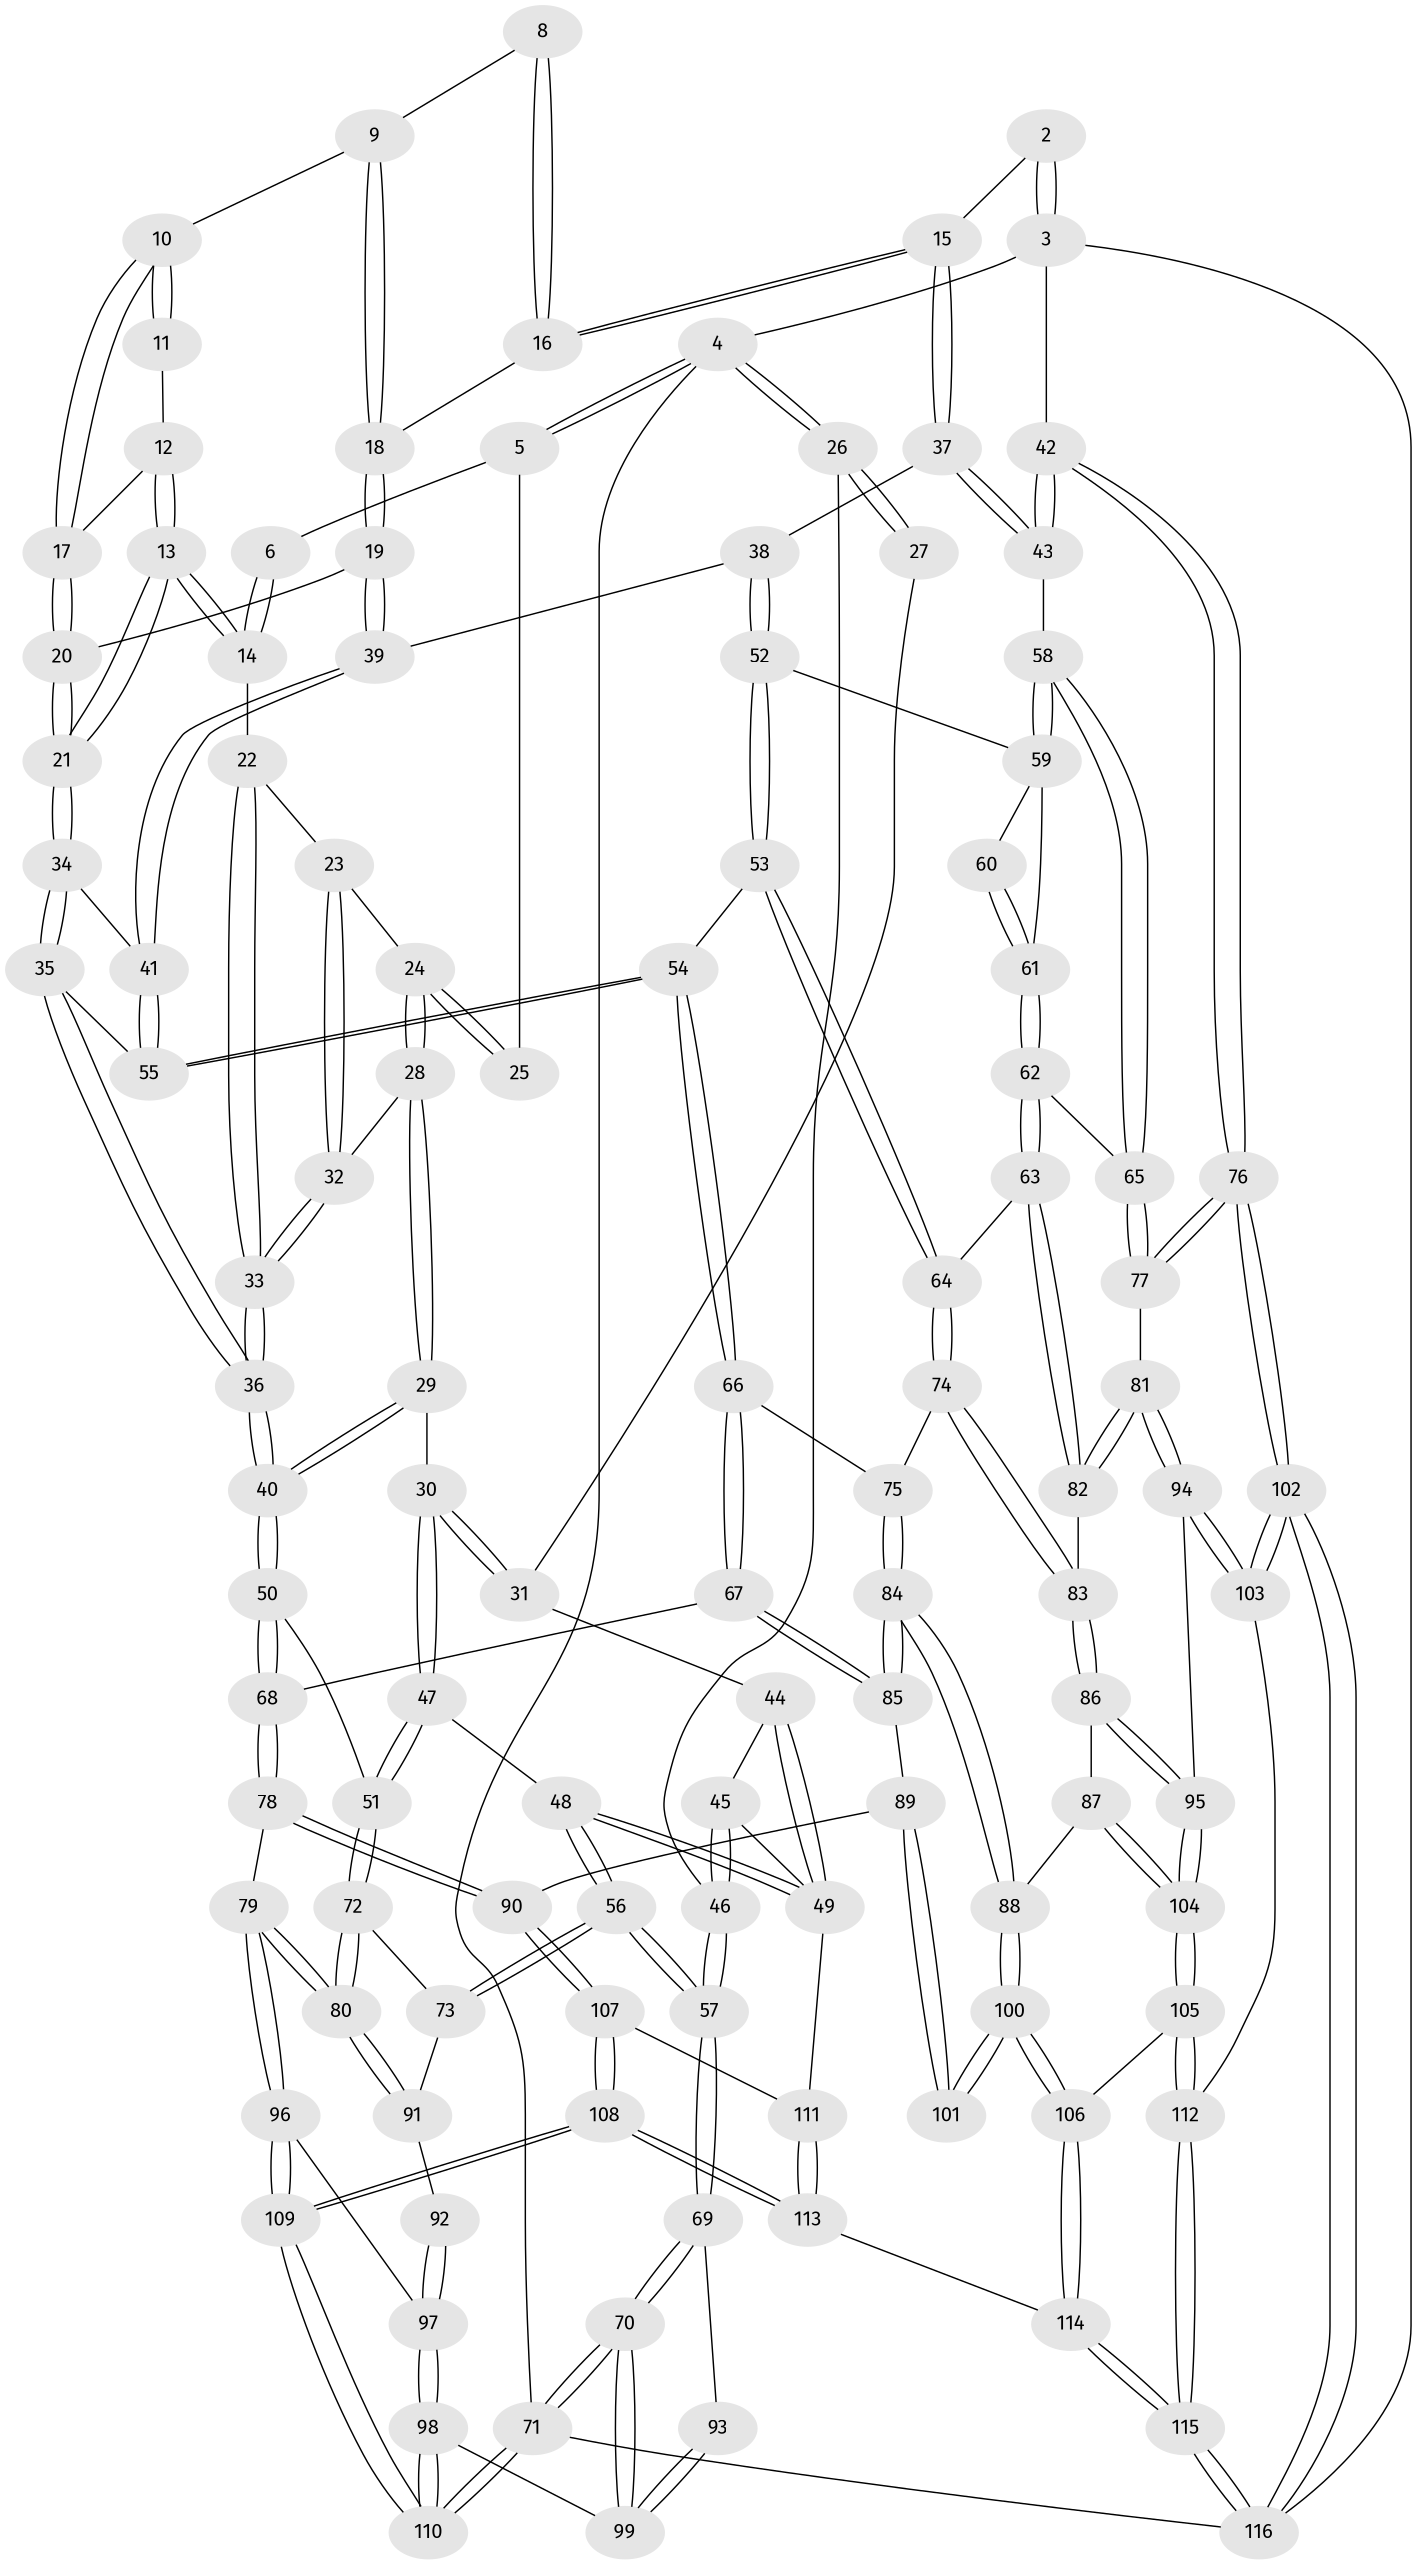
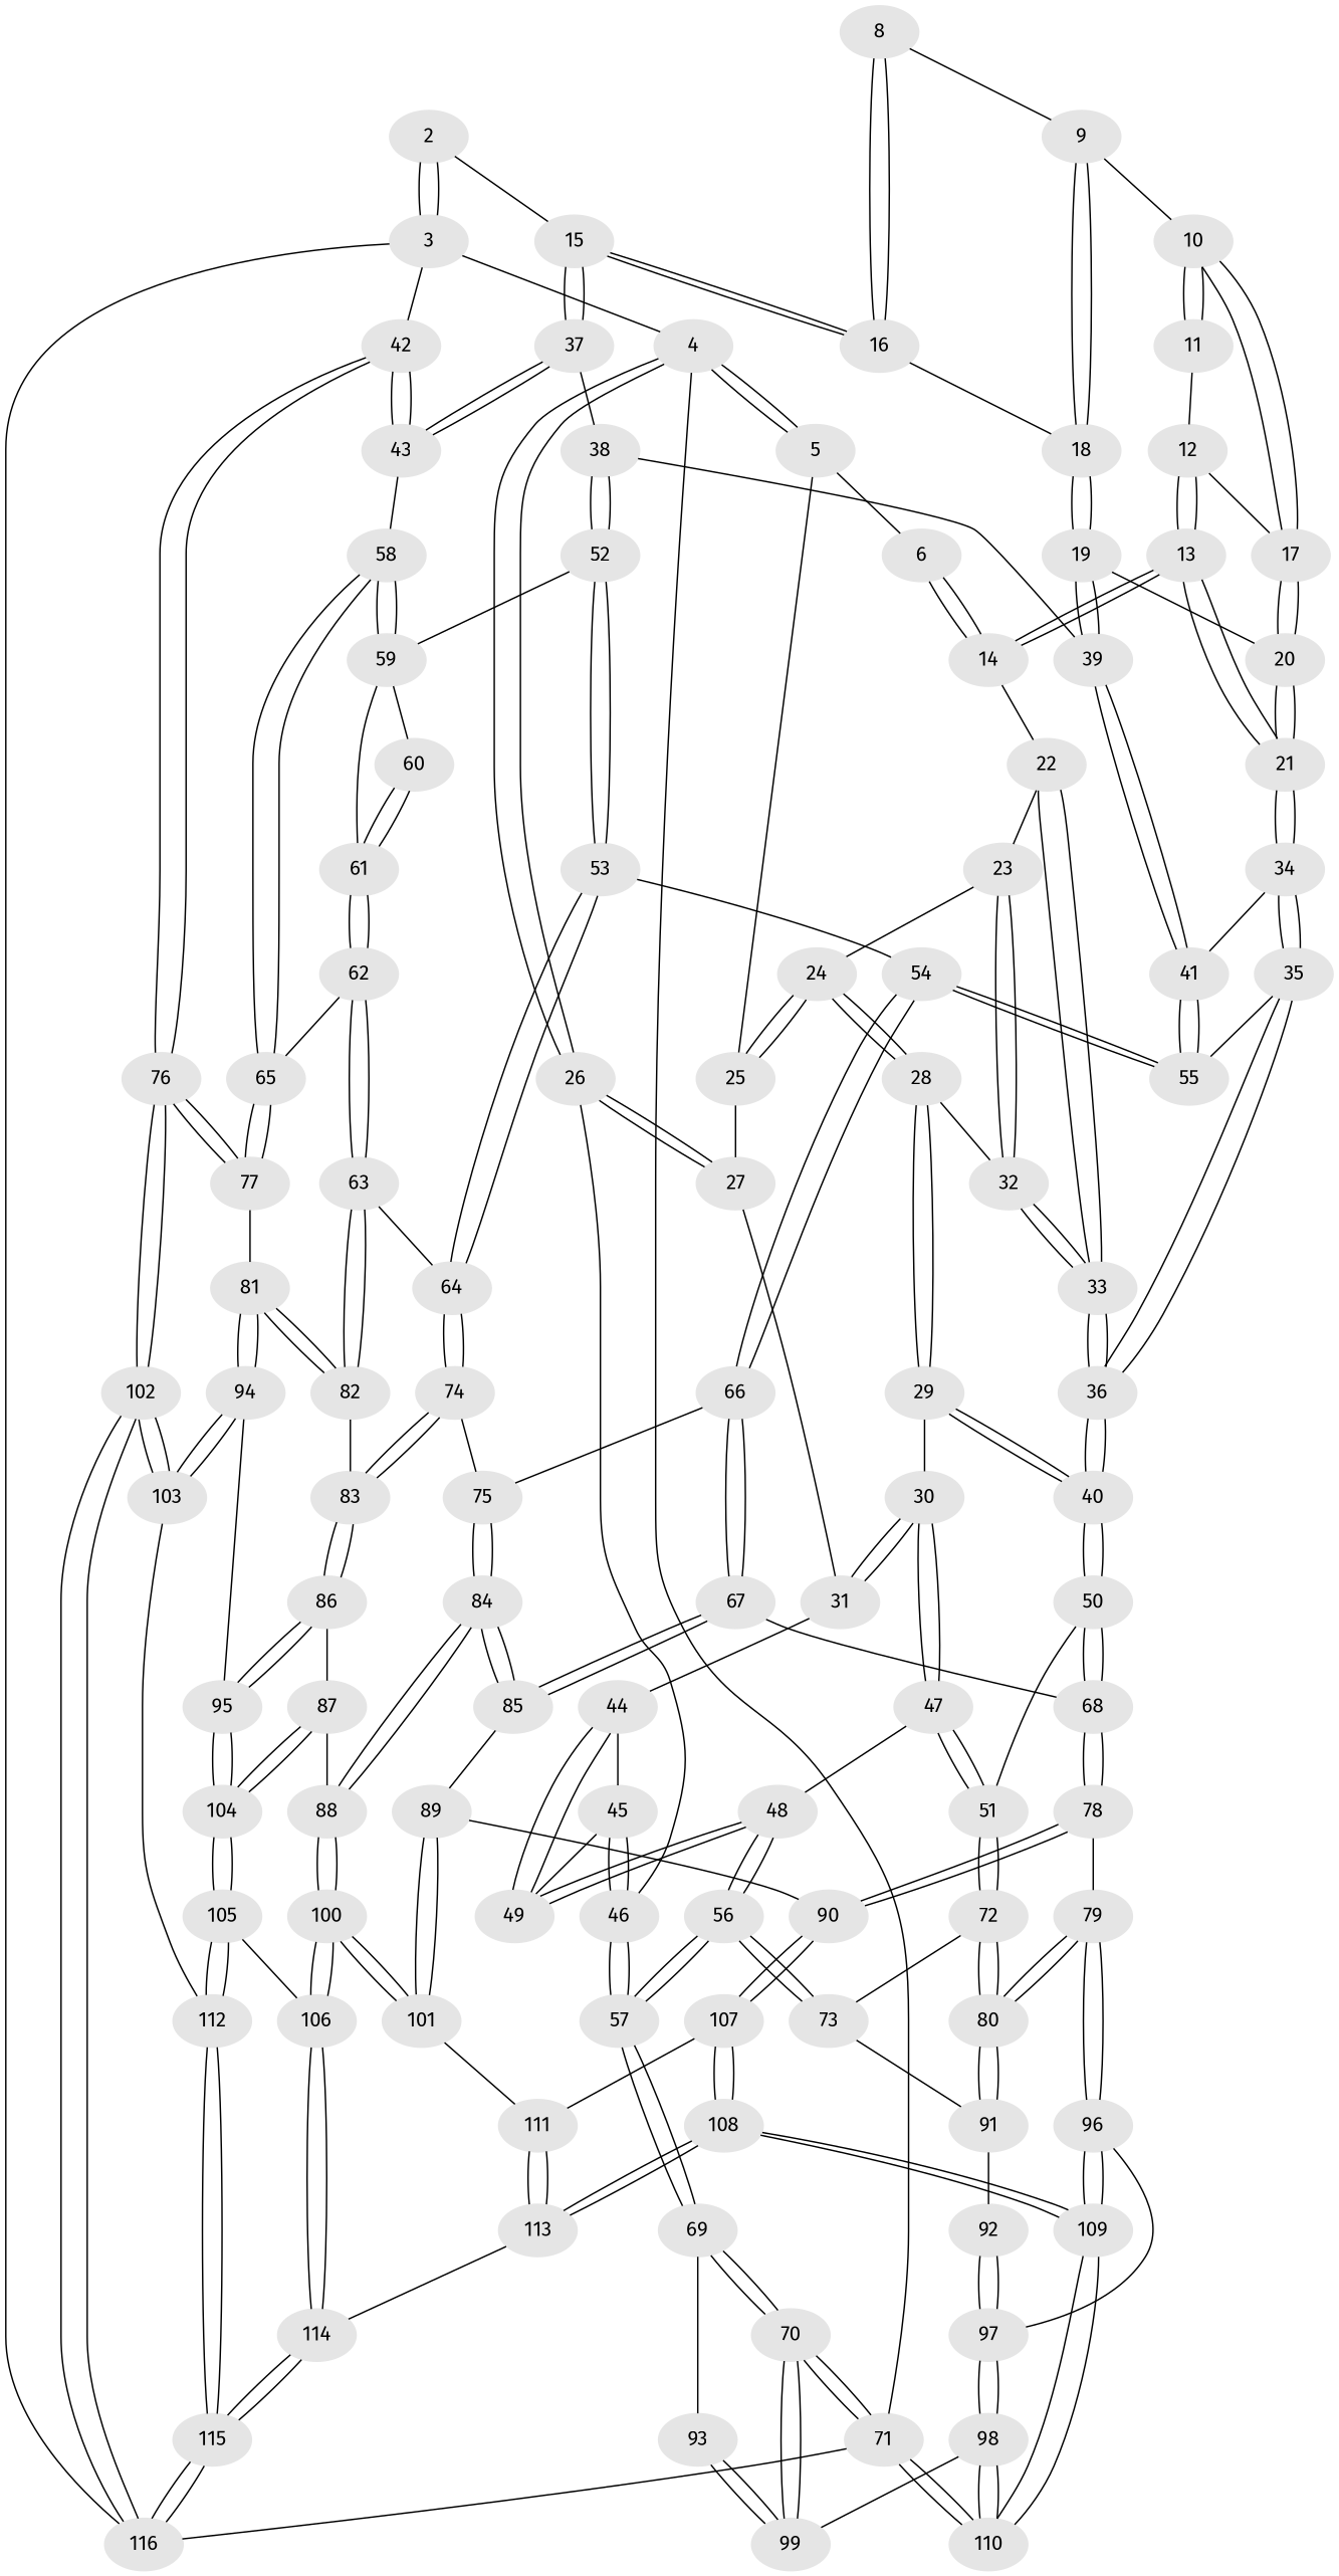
  graph {
    fontname="Fira Sans"
    node [color=gray90 fontname="Fira Sans" style=filled]
    edge [fontname="Fira Sans"]
    2
    3
    15
    8
    9
    16
    4
    42
    116
    37
    5
    26
    71
    43
    76
    6
    25
    27
    46
    110
    14
    22
    11
    12
    10
    18
    17
    19
    20
    13
    21
    34
    23
    33
    38
    39
    41
    35
    24
    32
    36
    28
    29
    31
    57
    44
    30
    40
    47
    50
    48
    51
    45
    49
    55
    52
    58
    53
    59
    68
    77
    102
    65
    69
    56
    72
    73
    78
    80
    54
    64
    60
    61
    66
    74
    67
    75
    91
    70
    93
    62
    63
    82
    83
    81
    85
    84
    89
    79
    90
    99
    92
    86
    88
    103
    94
    96
    107
    97
    109
    95
    87
    100
    101
    104
    105
    106
    111
    108
    98
    112
    114
    113
    115
    2 -- 3
    2 -- 3
    2 -- 15
    3 -- 4
    3 -- 42
    3 -- 116
    15 -- 16
    15 -- 16
    15 -- 37
    15 -- 37
    8 -- 9
    8 -- 16
    8 -- 16
    9 -- 10
    9 -- 18
    9 -- 18
    16 -- 18
    4 -- 5
    4 -- 5
    4 -- 26
    4 -- 26
    4 -- 71
    42 -- 43
    42 -- 43
    42 -- 76
    42 -- 76
    37 -- 43
    37 -- 43
    37 -- 38
    5 -- 6
    5 -- 25
    26 -- 27
    26 -- 27
    26 -- 46
    71 -- 116
    71 -- 110
    71 -- 110
    43 -- 58
    76 -- 77
    76 -- 77
    76 -- 102
    76 -- 102
    6 -- 14
    6 -- 14
+   25 -- 27
    27 -- 31
    46 -- 57
    46 -- 57
    14 -- 22
    22 -- 23
    22 -- 33
    22 -- 33
    11 -- 12
    12 -- 17
    12 -- 13
    12 -- 13
    10 -- 11
    10 -- 11
    10 -- 17
    10 -- 17
    18 -- 19
    18 -- 19
    17 -- 20
    17 -- 20
    19 -- 20
    19 -- 39
    19 -- 39
    20 -- 21
    20 -- 21
    13 -- 14
    13 -- 14
    13 -- 21
    13 -- 21
    21 -- 34
    21 -- 34
    34 -- 41
    34 -- 35
    34 -- 35
    23 -- 24
    23 -- 32
    23 -- 32
    33 -- 36
    33 -- 36
    38 -- 39
    38 -- 52
    38 -- 52
    39 -- 41
    39 -- 41
    41 -- 55
    41 -- 55
    35 -- 36
    35 -- 36
    35 -- 55
    24 -- 25
    24 -- 25
    24 -- 28
    24 -- 28
    32 -- 33
    32 -- 33
    36 -- 40
    36 -- 40
    28 -- 32
    28 -- 29
    28 -- 29
    29 -- 30
    29 -- 40
    29 -- 40
    31 -- 44
    57 -- 69
    57 -- 69
    44 -- 45
    44 -- 49
    44 -- 49
    30 -- 31
    30 -- 31
    30 -- 47
    30 -- 47
    40 -- 50
    40 -- 50
    47 -- 48
    47 -- 51
    47 -- 51
    50 -- 51
    50 -- 68
    50 -- 68
    48 -- 49
    48 -- 49
    48 -- 56
    48 -- 56
    51 -- 72
    51 -- 72
    45 -- 46
    45 -- 46
    45 -- 49
    52 -- 53
    52 -- 53
    52 -- 59
    58 -- 59
    58 -- 59
    58 -- 65
    58 -- 65
    53 -- 54
    53 -- 64
    53 -- 64
    59 -- 60
    59 -- 61
    68 -- 78
    68 -- 78
    77 -- 81
    102 -- 116
    102 -- 116
    102 -- 103
    102 -- 103
    65 -- 77
    65 -- 77
    69 -- 70
    69 -- 70
    69 -- 93
    56 -- 57
    56 -- 57
    56 -- 73
    56 -- 73
    72 -- 73
    72 -- 80
    72 -- 80
    73 -- 91
    78 -- 79
    78 -- 90
    78 -- 90
    80 -- 91
    80 -- 91
    54 -- 55
    54 -- 55
    54 -- 66
    54 -- 66
    64 -- 74
    64 -- 74
    60 -- 61
    60 -- 61
    61 -- 62
    61 -- 62
    66 -- 67
    66 -- 67
    66 -- 75
    74 -- 75
    74 -- 83
    74 -- 83
    67 -- 68
    67 -- 85
    67 -- 85
    75 -- 84
    75 -- 84
    91 -- 92
    70 -- 71
    70 -- 71
    70 -- 99
    70 -- 99
    93 -- 99
    93 -- 99
    62 -- 65
    62 -- 63
    62 -- 63
    63 -- 64
    63 -- 82
    63 -- 82
    82 -- 83
    83 -- 86
    83 -- 86
    81 -- 82
    81 -- 82
    81 -- 94
    81 -- 94
    85 -- 89
    84 -- 85
    84 -- 85
    84 -- 88
    84 -- 88
    89 -- 90
    89 -- 101
    89 -- 101
    79 -- 80
    79 -- 80
    79 -- 96
    79 -- 96
    90 -- 107
    90 -- 107
    92 -- 97
    92 -- 97
    86 -- 95
    86 -- 95
    86 -- 87
    88 -- 100
    88 -- 100
    103 -- 112
    94 -- 103
    94 -- 103
    94 -- 95
    96 -- 97
    96 -- 109
    96 -- 109
    107 -- 111
    107 -- 108
    107 -- 108
    97 -- 98
    97 -- 98
    109 -- 110
    109 -- 110
    95 -- 104
    95 -- 104
    87 -- 88
    87 -- 104
    87 -- 104
    100 -- 101
    100 -- 101
    100 -- 106
    100 -- 106
-   49 -- 111
+   101 -- 111
    104 -- 105
    104 -- 105
    105 -- 106
    105 -- 112
    105 -- 112
    106 -- 114
    106 -- 114
    111 -- 113
    111 -- 113
    108 -- 109
    108 -- 109
    108 -- 113
    108 -- 113
    98 -- 110
    98 -- 110
    98 -- 99
    112 -- 115
    112 -- 115
    114 -- 115
    114 -- 115
    113 -- 114
    115 -- 116
    115 -- 116
  }
